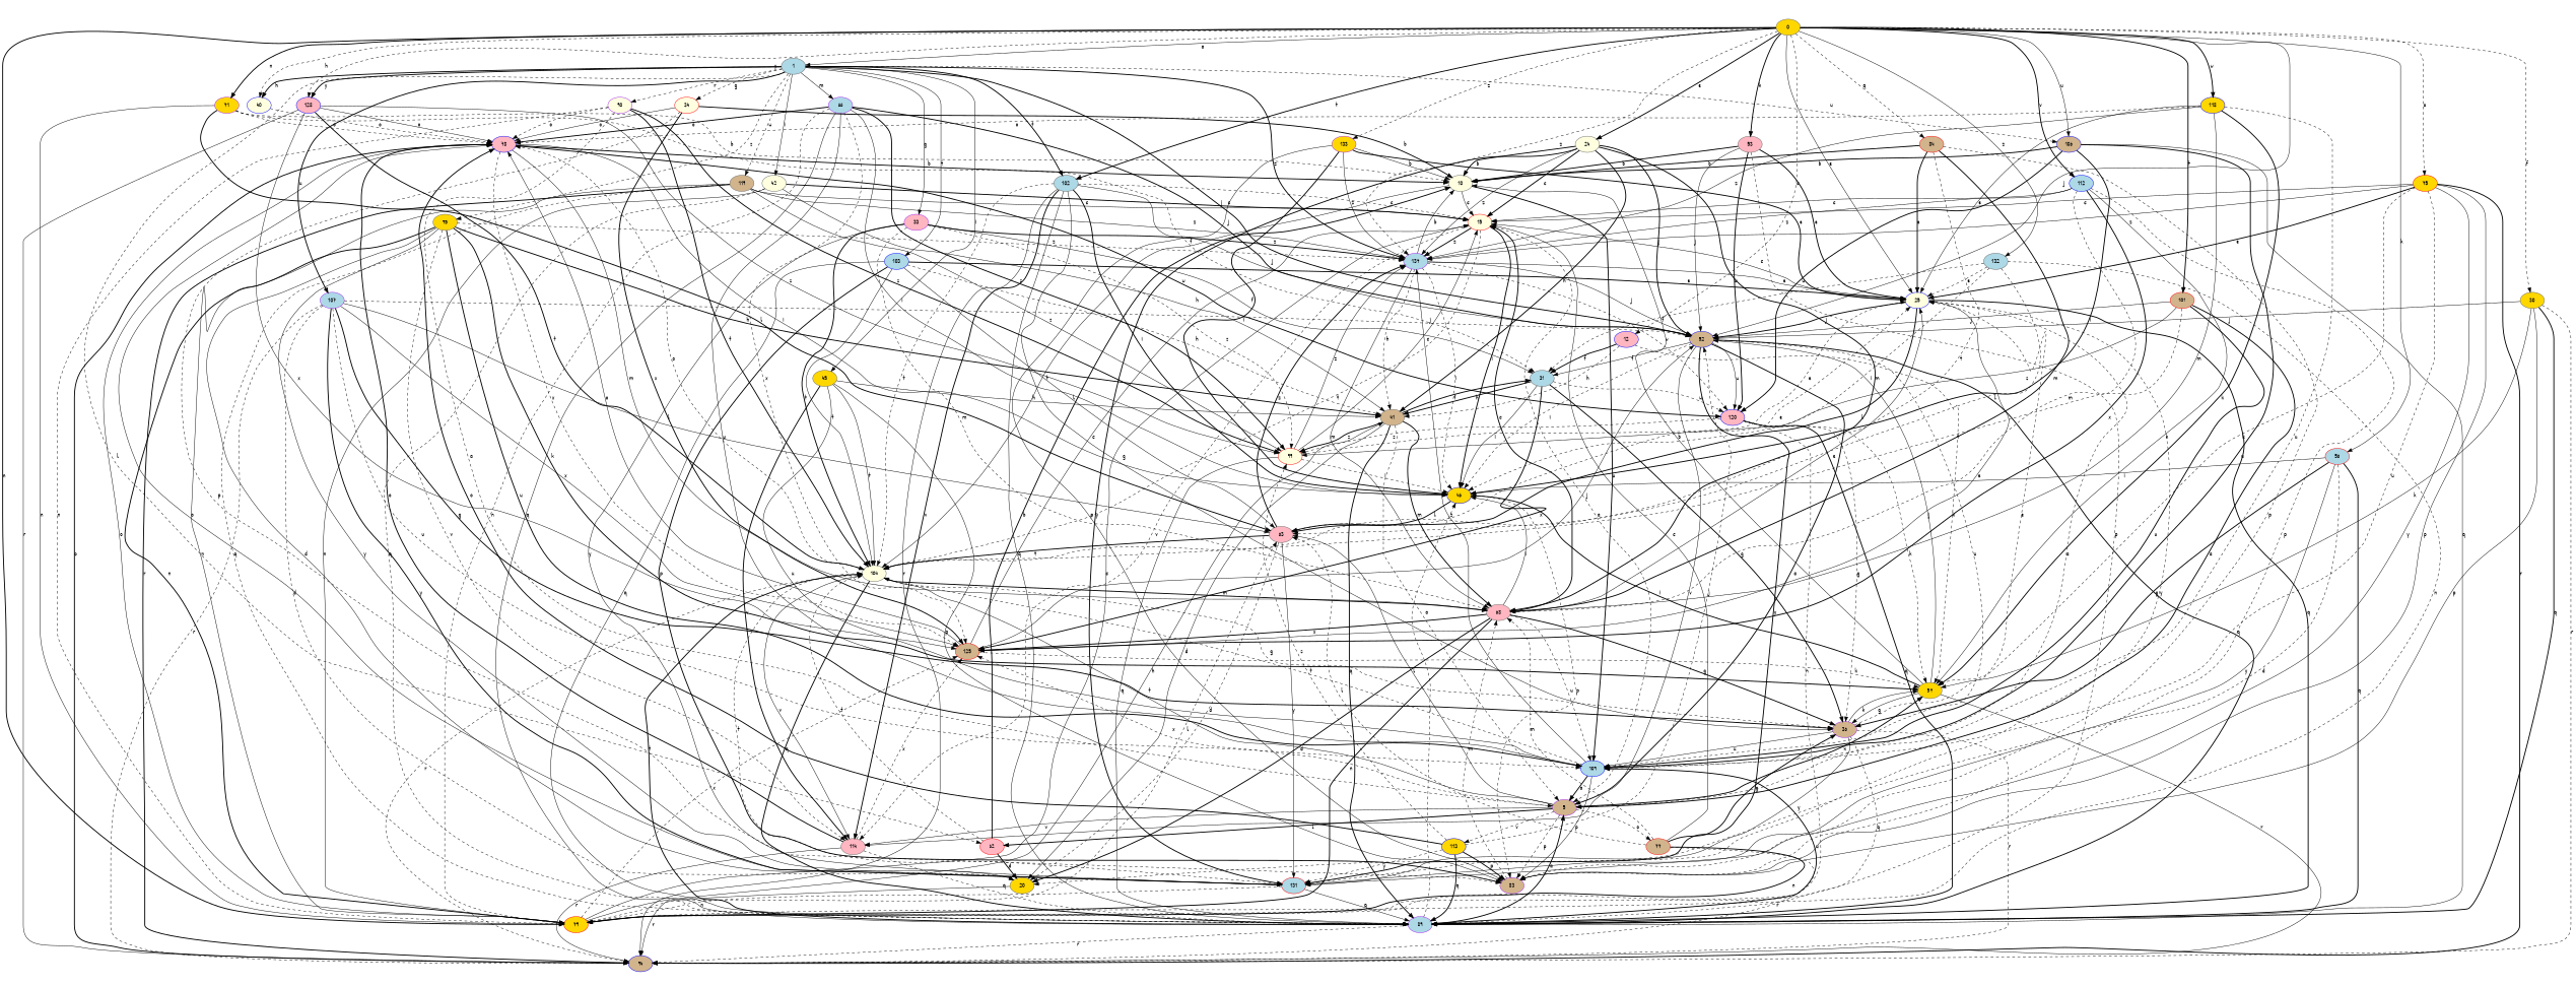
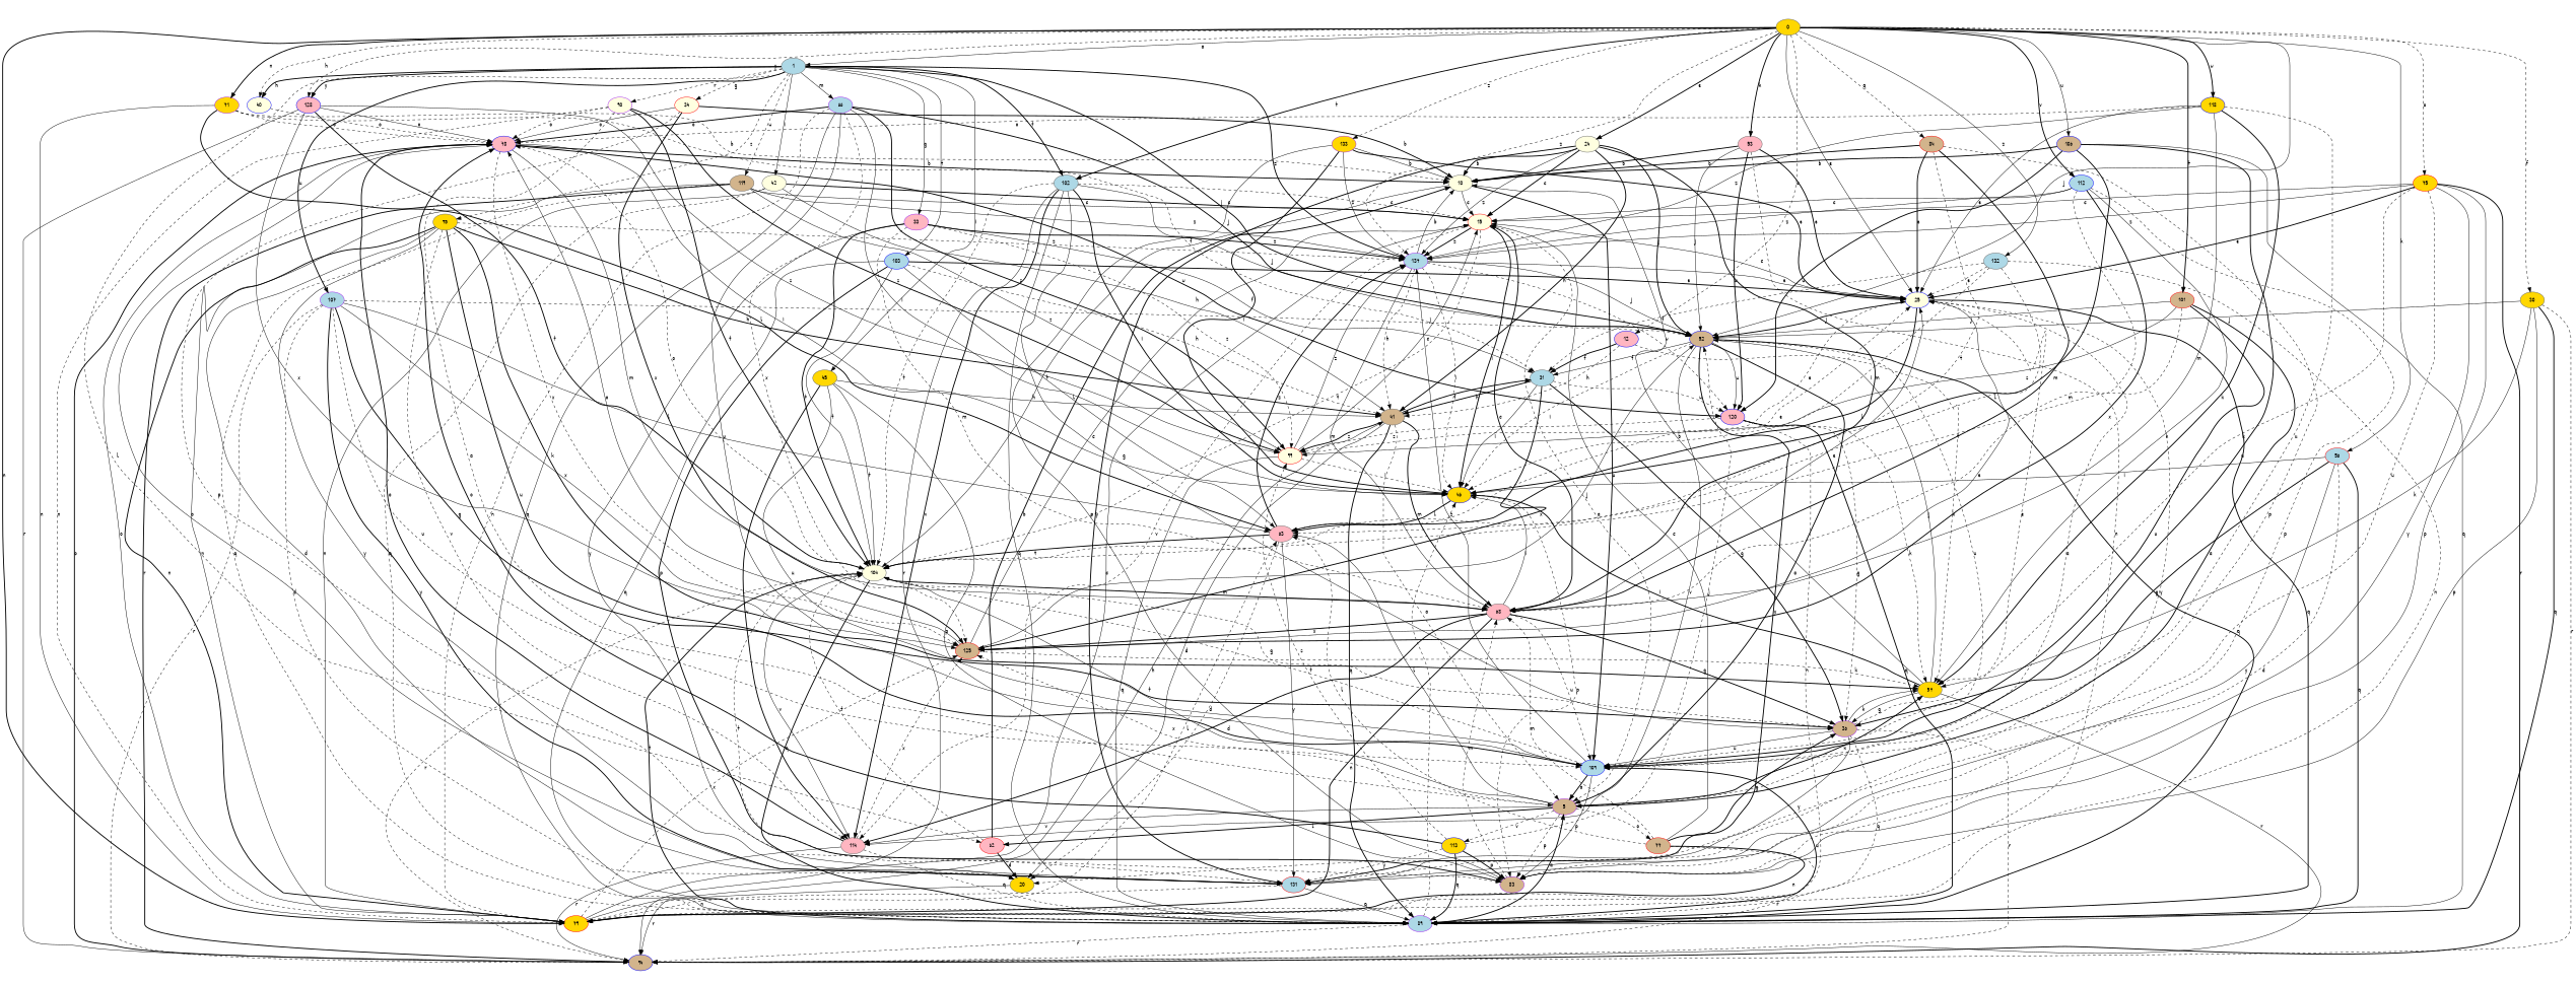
  strict digraph {
    fontname="Patrick Hand"
    node [color=gray40 fillcolor=gold fontname="Patrick Hand" style=filled]
    edge [fontname="Patrick Hand" style=solid]
    0
    1 [fillcolor=lightblue]
    12 [color=blue fillcolor=lightpink]
    24 [fillcolor=lightyellow]
    25 [color=blue fillcolor=lightyellow]
    30
    40 [color=blue fillcolor=lightyellow]
    52 [color=blue fillcolor=tan]
    53 [fillcolor=lightpink]
    56 [color=red fillcolor=lightblue]
    71 [color=purple]
    n12 [color=red label=79]
    75 [color=red]
    84 [color=red fillcolor=tan]
    101 [color=red fillcolor=tan]
    102 [fillcolor=lightblue]
    106 [color=blue fillcolor=tan]
    112 [color=blue fillcolor=lightblue]
    118 [color=blue]
    128 [color=blue fillcolor=lightpink]
    132 [fillcolor=lightblue]
    133 [color=purple]
    137 [color=purple fillcolor=lightblue]
    33 [color=purple fillcolor=lightpink]
    34 [color=red fillcolor=lightyellow]
    42 [fillcolor=lightyellow]
    45
    62 [color=red fillcolor=lightpink]
    66 [color=purple fillcolor=lightblue]
    90 [color=purple fillcolor=lightyellow]
    95
    103 [color=blue fillcolor=lightblue]
    107 [color=purple fillcolor=lightblue]
    119 [fillcolor=tan]
    57
    31 [fillcolor=lightblue]
    41 [fillcolor=tan]
    10 [fillcolor=lightyellow]
    15 [color=red fillcolor=lightyellow]
    68 [fillcolor=lightpink]
    131 [color=red fillcolor=lightblue]
    5 [color=purple fillcolor=tan]
    63 [fillcolor=lightpink]
    89 [color=purple fillcolor=lightblue]
    83 [color=purple fillcolor=tan]
    94 [color=blue fillcolor=tan]
    78 [color=blue fillcolor=lightpink]
    114 [fillcolor=lightpink]
    109 [color=blue fillcolor=lightblue]
    46 [color=blue]
    120 [color=blue fillcolor=lightpink]
    20
    36 [color=purple fillcolor=tan]
    125 [color=red fillcolor=tan]
    104 [fillcolor=lightyellow]
    99 [color=red fillcolor=lightyellow]
    77 [color=red fillcolor=tan]
    113 [color=blue]
    0 -> 1 [label=a]
    0 -> 12 [label=c style=dashed]
    0 -> 24 [label=e style=bold]
    0 -> 25 [label=e]
    0 -> 30 [label=f style=dashed]
    0 -> 40 [label=h style=dashed]
    0 -> 52 [label=j]
    0 -> 53 [label=k style=bold]
    0 -> 56 [label=k]
    0 -> 71 [label=n style=bold]
    0 -> n12 [label=n style=bold]
    0 -> 75 [label=o style=dashed]
    0 -> 84 [label=q style=dashed]
    0 -> 101 [label=t style=bold]
    0 -> 102 [label=t style=bold]
    0 -> 106 [label=u]
    0 -> 112 [label=v style=bold]
    0 -> 118 [label=w style=bold]
    0 -> 128 [label=y style=dashed]
    0 -> 132 [label=z]
    0 -> 133 [label=z style=dashed]
    0 -> 137 [label=z style=dashed]
    1 -> 40 [label=h style=bold]
    1 -> 52 [label=j style=bold]
    1 -> 102 [label=t style=bold]
-   1 -> 106 [label=u style=dashed]
    1 -> 128 [label=y style=bold]
    1 -> 137 [label=z style=bold]
    1 -> 33 [label=g]
    1 -> 34 [label=g style=dashed]
    1 -> 42 [label=i]
    1 -> 45 [label=i]
    1 -> 62 [label=l style=dashed]
    1 -> 66 [label=m]
    1 -> 90 [label=r style=dashed]
    1 -> 95 [label=s style=dashed]
    1 -> 103 [label=t]
    1 -> 107 [label=u style=bold]
    1 -> 119 [label=w style=dashed]
    12 -> 57 [label=k style=dashed]
    12 -> 31 [label=f style=bold]
    12 -> 41 [label=h style=dashed]
    24 -> 52 [label=j style=bold]
    24 -> 137 [label=z]
    24 -> 41 [label=h style=bold]
    24 -> 10 [label=b style=bold]
    24 -> 15 [label=c style=bold]
    24 -> 68 [label=m style=bold]
    24 -> 131 [label=y style=bold]
    25 -> 52 [label=j style=bold]
    25 -> 15 [label=c]
    25 -> 131 [label=y style=dashed]
    25 -> 5 [label=a style=dashed]
    25 -> 63 [label=l style=bold]
    25 -> 89 [label=q style=bold]
    30 -> 52 [label=j]
    30 -> 57 [label=k]
    30 -> 89 [label=q style=bold]
    30 -> 83 [label=p]
    30 -> 94 [label=r style=dashed]
    40 -> 78 [label=o style=dashed]
    52 -> 31 [label=f]
    52 -> 131 [label=y style=bold]
    52 -> 5 [label=a style=bold]
    52 -> 89 [label=q style=bold]
    52 -> 114 [label=v]
    52 -> 109 [label=u style=dashed]
    52 -> 46 [label=i style=dashed]
    52 -> 120 [label=w]
    53 -> 25 [label=e style=bold]
    53 -> 52 [label=j]
-   53 -> n12 [label=p style=dashed]
+   53 -> n12 [label=n style=dashed]
    53 -> 10 [label=b style=bold]
    53 -> 120 [label=w style=bold]
    56 -> 131 [label=y]
    56 -> 89 [label=q style=bold]
    56 -> 46 [label=i]
    56 -> 20 [label=d style=dashed]
    56 -> 36 [label=g style=bold]
    71 -> n12 [label=n]
    71 -> 31 [label=f style=dashed]
    71 -> 10 [label=b style=dashed]
    71 -> 63 [label=l style=bold]
    71 -> 78 [label=o style=dashed]
    n12 -> 41 [label=h]
    n12 -> 15 [label=c]
    n12 -> 63 [label=l style=dashed]
    n12 -> 78 [label=o]
    n12 -> 125 [label=x style=dashed]
    75 -> 25 [label=e style=bold]
    75 -> 137 [label=z]
    75 -> 57 [label=k style=dashed]
    75 -> 15 [label=c]
    75 -> 131 [label=y]
    75 -> 83 [label=p]
    75 -> 94 [label=r style=bold]
    75 -> 109 [label=u style=dashed]
    84 -> 25 [label=e style=bold]
    84 -> 10 [label=b style=bold]
    84 -> 68 [label=m style=bold]
    84 -> 83 [label=p style=dashed]
    84 -> 104 [label=t style=dashed]
    101 -> 52 [label=j]
    101 -> 5 [label=a style=bold]
    101 -> 109 [label=u style=bold]
    101 -> 104 [label=t style=dashed]
    101 -> 99 [label=s]
    102 -> 52 [label=j]
    102 -> 15 [label=c style=dashed]
    102 -> 89 [label=q]
    102 -> 94 [label=r]
    102 -> 114 [label=v style=bold]
    102 -> 46 [label=i style=bold]
    102 -> 36 [label=g]
    102 -> 104 [label=t style=dashed]
    106 -> 10 [label=b style=bold]
    106 -> 89 [label=q]
    106 -> 109 [label=u style=bold]
    106 -> 46 [label=i style=bold]
    106 -> 120 [label=w style=bold]
    112 -> 137 [label=z]
    112 -> 57 [label=k]
    112 -> 15 [label=c]
    112 -> 68 [label=m style=dashed]
    112 -> 83 [label=p style=dashed]
    112 -> 125 [label=x style=bold]
    118 -> 25 [label=e]
    118 -> 137 [label=z]
    118 -> 57 [label=k style=bold]
    118 -> 68 [label=m]
    118 -> 78 [label=o style=dashed]
    118 -> 109 [label=u style=dashed]
    128 -> 94 [label=r]
    128 -> 78 [label=o]
    128 -> 125 [label=x]
    128 -> 104 [label=t style=bold]
    128 -> 99 [label=s]
    132 -> 25 [label=e style=dashed]
    132 -> n12 [label=n style=dashed]
    132 -> 31 [label=f style=dashed]
    132 -> 63 [label=l style=dashed]
    132 -> 46 [label=i style=dashed]
    133 -> 25 [label=e style=bold]
    133 -> 137 [label=z]
    133 -> 10 [label=b]
    133 -> 83 [label=p]
    133 -> 46 [label=i style=bold]
    137 -> 25 [label=e]
    137 -> 52 [label=j]
    137 -> 41 [label=h style=dashed]
    137 -> 10 [label=b]
    137 -> 68 [label=m]
    137 -> 46 [label=i style=dashed]
    137 -> 120 [label=w style=dashed]
    33 -> 137 [label=z style=bold]
    33 -> 31 [label=f]
    33 -> 68 [label=m style=dashed]
    33 -> 131 [label=y]
    33 -> 104 [label=t style=bold]
    33 -> 99 [label=s style=dashed]
    34 -> 10 [label=b style=bold]
    34 -> 83 [label=p style=dashed]
    34 -> 78 [label=o]
    34 -> 125 [label=x style=bold]
    42 -> n12 [label=n]
    42 -> 41 [label=h]
    42 -> 15 [label=c style=bold]
    42 -> 89 [label=q style=dashed]
    45 -> 41 [label=h]
    45 -> 83 [label=p]
    45 -> 114 [label=v style=bold]
    45 -> 109 [label=u]
    45 -> 104 [label=t]
    62 -> 10 [label=b style=bold]
    62 -> 20 [label=d style=bold]
    62 -> 104 [label=t style=dashed]
    66 -> 52 [label=j style=bold]
    66 -> n12 [label=n style=dashed]
    66 -> 89 [label=q]
    66 -> 78 [label=o style=bold]
    66 -> 109 [label=u]
    66 -> 46 [label=i]
    66 -> 125 [label=x style=dashed]
    66 -> 99 [label=s style=bold]
    90 -> n12 [label=n style=dashed]
    90 -> 5 [label=a style=dashed]
    90 -> 78 [label=o style=dashed]
    90 -> 104 [label=t style=bold]
    90 -> 99 [label=s style=bold]
    95 -> n12 [label=n style=bold]
    95 -> 137 [label=z style=dashed]
    95 -> 57 [label=k style=bold]
    95 -> 41 [label=h style=bold]
    95 -> 131 [label=y]
    95 -> 114 [label=v style=dashed]
    95 -> 109 [label=u style=bold]
    95 -> 20 [label=d]
    103 -> 25 [label=e style=bold]
    103 -> 41 [label=h style=dashed]
    103 -> 63 [label=l]
    103 -> 89 [label=q]
    103 -> 83 [label=p style=bold]
    103 -> 104 [label=t]
    107 -> 52 [label=j style=dashed]
    107 -> 131 [label=y style=bold]
    107 -> 63 [label=l]
    107 -> 94 [label=r style=dashed]
    107 -> 109 [label=u style=dashed]
    107 -> 20 [label=d style=dashed]
    107 -> 36 [label=g style=bold]
    107 -> 125 [label=x]
    119 -> n12 [label=n]
    119 -> 137 [label=z]
    119 -> 15 [label=c]
    119 -> 89 [label=q style=dashed]
    119 -> 94 [label=r style=bold]
    119 -> 99 [label=s]
    57 -> 52 [label=j]
    57 -> 10 [label=b]
    57 -> 94 [label=r]
    57 -> 46 [label=i style=bold]
    57 -> 36 [label=g]
    31 -> 41 [label=h style=bold]
    31 -> 46 [label=i]
    31 -> 120 [label=w style=dashed]
    31 -> 36 [label=g style=bold]
    31 -> 125 [label=x style=bold]
    41 -> 31 [label=f style=bold]
    41 -> 68 [label=m style=bold]
    41 -> 5 [label=a style=dashed]
    41 -> 89 [label=q style=bold]
    41 -> 20 [label=d]
    41 -> 99 [label=s style=bold]
    10 -> 15 [label=c]
    10 -> 109 [label=u style=bold]
    10 -> 104 [label=t]
    15 -> 137 [label=z style=bold]
    15 -> 5 [label=a style=dashed]
    15 -> 114 [label=v style=dashed]
    15 -> 46 [label=i style=bold]
    15 -> 104 [label=t style=dashed]
    68 -> 25 [label=e]
    68 -> n12 [label=n style=bold]
    68 -> 15 [label=c style=bold]
    68 -> 109 [label=u style=dashed]
    68 -> 46 [label=i]
-   68 -> 20 [label=d style=bold]
+   68 -> 114 [label=d style=bold]
    68 -> 36 [label=g style=bold]
    68 -> 125 [label=x style=bold]
    131 -> n12 [label=n style=dashed]
    131 -> 89 [label=q]
    131 -> 78 [label=o]
    131 -> 104 [label=t style=dashed]
    5 -> 62 [label=l style=bold]
    5 -> 57 [label=k style=bold]
    5 -> 63 [label=l]
    5 -> 83 [label=p style=dashed]
    5 -> 114 [label=v]
    5 -> 125 [label=x style=dashed]
    5 -> 104 [label=t]
    5 -> 77 [label=o style=dashed]
    5 -> 113 [label=v style=dashed]
    63 -> 25 [label=e style=dashed]
    63 -> 137 [label=z style=bold]
    63 -> 131 [label=y]
    63 -> 20 [label=d style=dashed]
    63 -> 104 [label=t style=bold]
    89 -> 5 [label=a style=bold]
    89 -> 94 [label=r style=dashed]
    89 -> 109 [label=u style=bold]
    89 -> 46 [label=i style=dashed]
    89 -> 104 [label=t style=bold]
    83 -> 68 [label=m style=dashed]
    94 -> 78 [label=o style=bold]
    78 -> 10 [label=b style=bold]
    78 -> 68 [label=m]
    78 -> 46 [label=i]
    78 -> 120 [label=w style=bold]
    78 -> 125 [label=x style=dashed]
    114 -> 89 [label=q style=dashed]
    114 -> 94 [label=r]
    114 -> 78 [label=o style=bold]
    114 -> 125 [label=x style=dashed]
    109 -> 137 [label=z]
    109 -> 5 [label=a style=bold]
    109 -> 83 [label=p]
    109 -> 104 [label=t style=dashed]
    46 -> 63 [label=l style=bold]
    46 -> 83 [label=p style=dashed]
    120 -> n12 [label=n style=dashed]
    120 -> 57 [label=k style=dashed]
    120 -> 89 [label=q style=bold]
    120 -> 36 [label=g style=dashed]
    120 -> 99 [label=s style=dashed]
    20 -> 94 [label=r]
    36 -> 25 [label=e style=dashed]
    36 -> 57 [label=k]
    36 -> 131 [label=y]
    36 -> 89 [label=q style=dashed]
    36 -> 94 [label=r style=dashed]
    36 -> 109 [label=u]
    125 -> 25 [label=e]
    125 -> 52 [label=j]
    125 -> 57 [label=k style=dashed]
    125 -> 15 [label=c]
    125 -> 78 [label=o]
    104 -> 68 [label=m style=bold]
    104 -> 89 [label=q style=bold]
    104 -> 94 [label=r style=dashed]
    104 -> 78 [label=o style=dashed]
    104 -> 114 [label=v]
    104 -> 36 [label=g style=dashed]
    99 -> 25 [label=e style=dashed]
    99 -> 137 [label=z]
    99 -> 15 [label=c]
    99 -> 89 [label=q]
    99 -> 46 [label=i style=dashed]
    77 -> n12 [label=n style=bold]
    77 -> 15 [label=c]
    77 -> 68 [label=m style=dashed]
    77 -> 63 [label=l style=dashed]
    77 -> 94 [label=r style=dashed]
    77 -> 36 [label=g style=bold]
    113 -> 52 [label=j style=dashed]
    113 -> 131 [label=y style=dashed]
    113 -> 89 [label=q style=bold]
    113 -> 83 [label=p style=bold]
    113 -> 78 [label=o style=bold]
    113 -> 99 [label=s style=dashed]
  }
